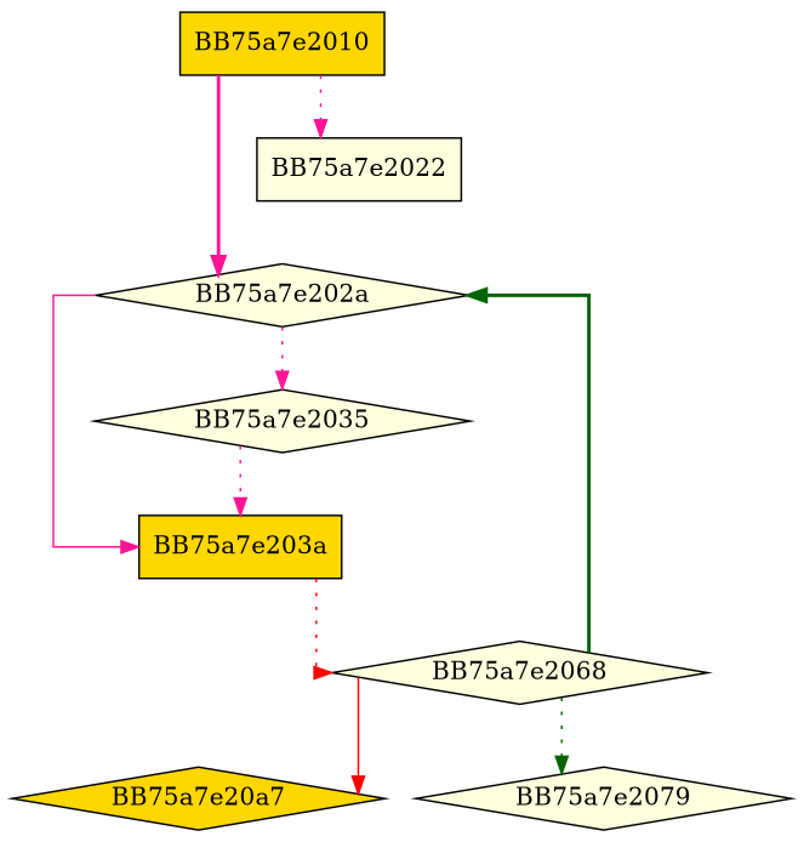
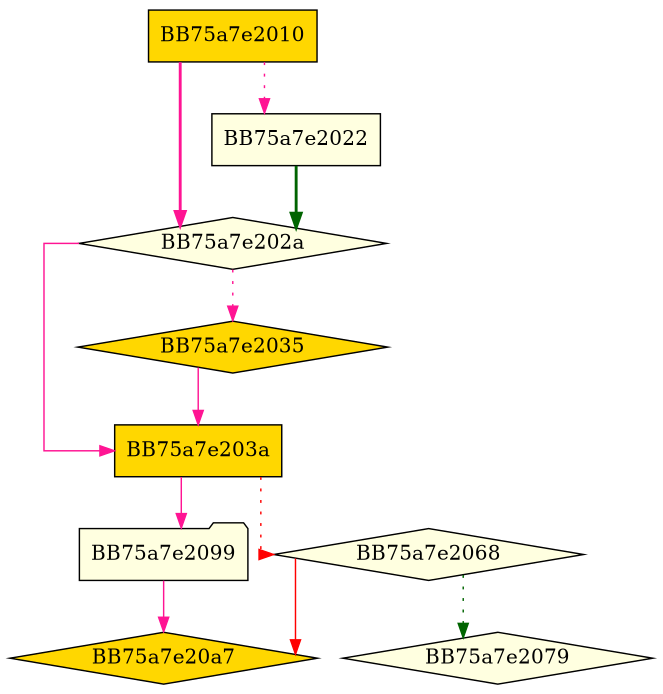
  digraph {
    splines=ortho
    node [fillcolor=lightyellow shape=diamond style=filled]
    edge [color=deeppink style=dotted]
    BB75a7e2010 [fillcolor=gold shape=box]
    BB75a7e202a
    n3 [label=BB75a7e2022 shape=box]
    BB75a7e203a [fillcolor=gold shape=box]
-   BB75a7e2035
+   BB75a7e2035 [fillcolor=gold]
+   BB75a7e2099 [shape=folder]
    n7 [label=BB75a7e2068]
    BB75a7e20a7 [fillcolor=gold]
    BB75a7e2079
    BB75a7e2010 -> BB75a7e202a [style=bold]
    BB75a7e2010 -> n3
    BB75a7e202a -> BB75a7e203a [style=solid]
    BB75a7e202a -> BB75a7e2035
-   n7 -> BB75a7e202a [color=darkgreen style=bold]
+   n3 -> BB75a7e202a [color=darkgreen style=bold]
+   BB75a7e203a -> BB75a7e2099 [style=solid]
    BB75a7e203a -> n7 [color=red]
-   BB75a7e2035 -> BB75a7e203a
+   BB75a7e2035 -> BB75a7e203a [style=solid]
+   BB75a7e2099 -> BB75a7e20a7 [style=solid]
    n7 -> BB75a7e20a7 [color=red style=solid]
    n7 -> BB75a7e2079 [color=darkgreen]
  }
